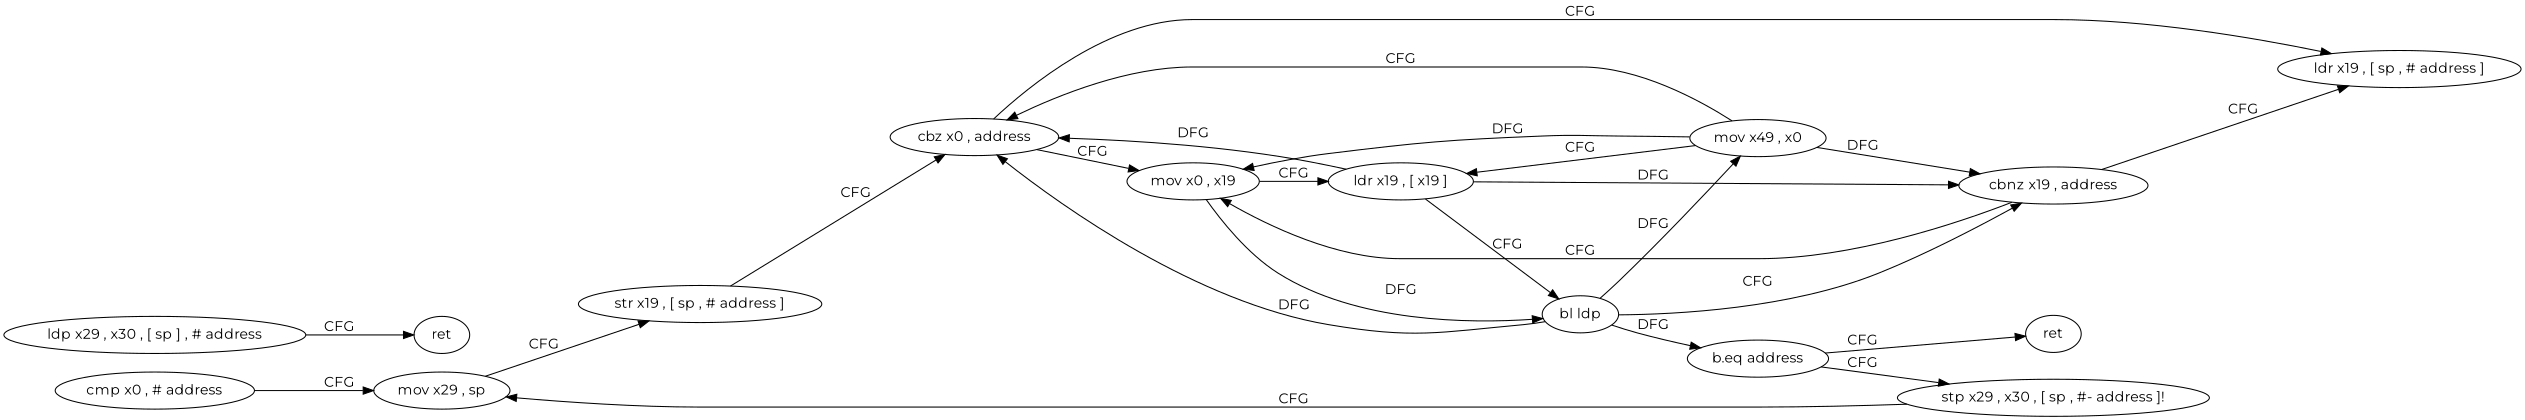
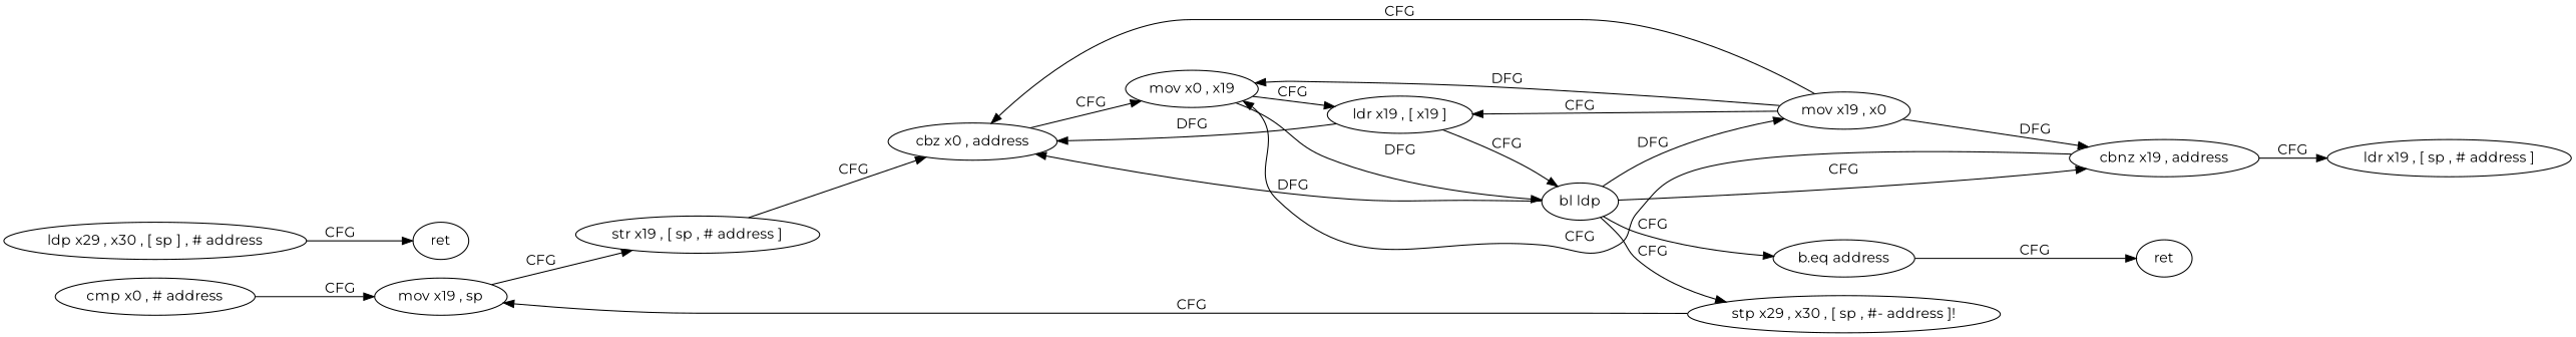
  digraph {
    fontname=Montserrat
    rankdir=LR
    node [fontname=Montserrat]
    edge [fontname=Montserrat]
    n1 [label="cmp x0 , # address"]
-   n2 [label="mov x29 , sp"]
+   n2 [label="mov x19 , sp"]
    n3 [label="b.eq address"]
    n4 [label=ret]
    n5 [label="stp x29 , x30 , [ sp , #- address ]!"]
    n6 [label="str x19 , [ sp , # address ]"]
    n7 [label="cbz x0 , address"]
-   n8 [label="mov x49 , x0"]
+   n8 [label="mov x19 , x0"]
    n9 [label="mov x0 , x19"]
    n10 [label="ldr x19 , [ x19 ]"]
    n11 [label="cbnz x19 , address"]
    n12 [label="ldr x19 , [ sp , # address ]"]
    n13 [label="bl ldp"]
    n14 [label="ldp x29 , x30 , [ sp ] , # address"]
    n15 [label=ret]
    n1 -> n2 [label=CFG]
    n2 -> n6 [label=CFG]
    n3 -> n4 [label=CFG]
-   n3 -> n5 [label=CFG]
+   n13 -> n5 [label=CFG]
    n5 -> n2 [label=CFG]
    n6 -> n7 [label=CFG]
    n7 -> n9 [label=CFG]
-   n7 -> n12 [label=CFG]
    n8 -> n7 [label=CFG]
    n8 -> n9 [label=DFG]
    n8 -> n10 [label=CFG]
    n8 -> n11 [label=DFG]
    n9 -> n10 [label=CFG]
    n9 -> n13 [label=DFG]
    n10 -> n7 [label=DFG]
-   n10 -> n11 [label=DFG]
    n10 -> n13 [label=CFG]
    n11 -> n9 [label=CFG]
    n11 -> n12 [label=CFG]
-   n13 -> n3 [label=DFG]
+   n13 -> n3 [label=CFG]
    n13 -> n7 [label=DFG]
    n13 -> n8 [label=DFG]
    n13 -> n11 [label=CFG]
    n14 -> n15 [label=CFG]
  }
